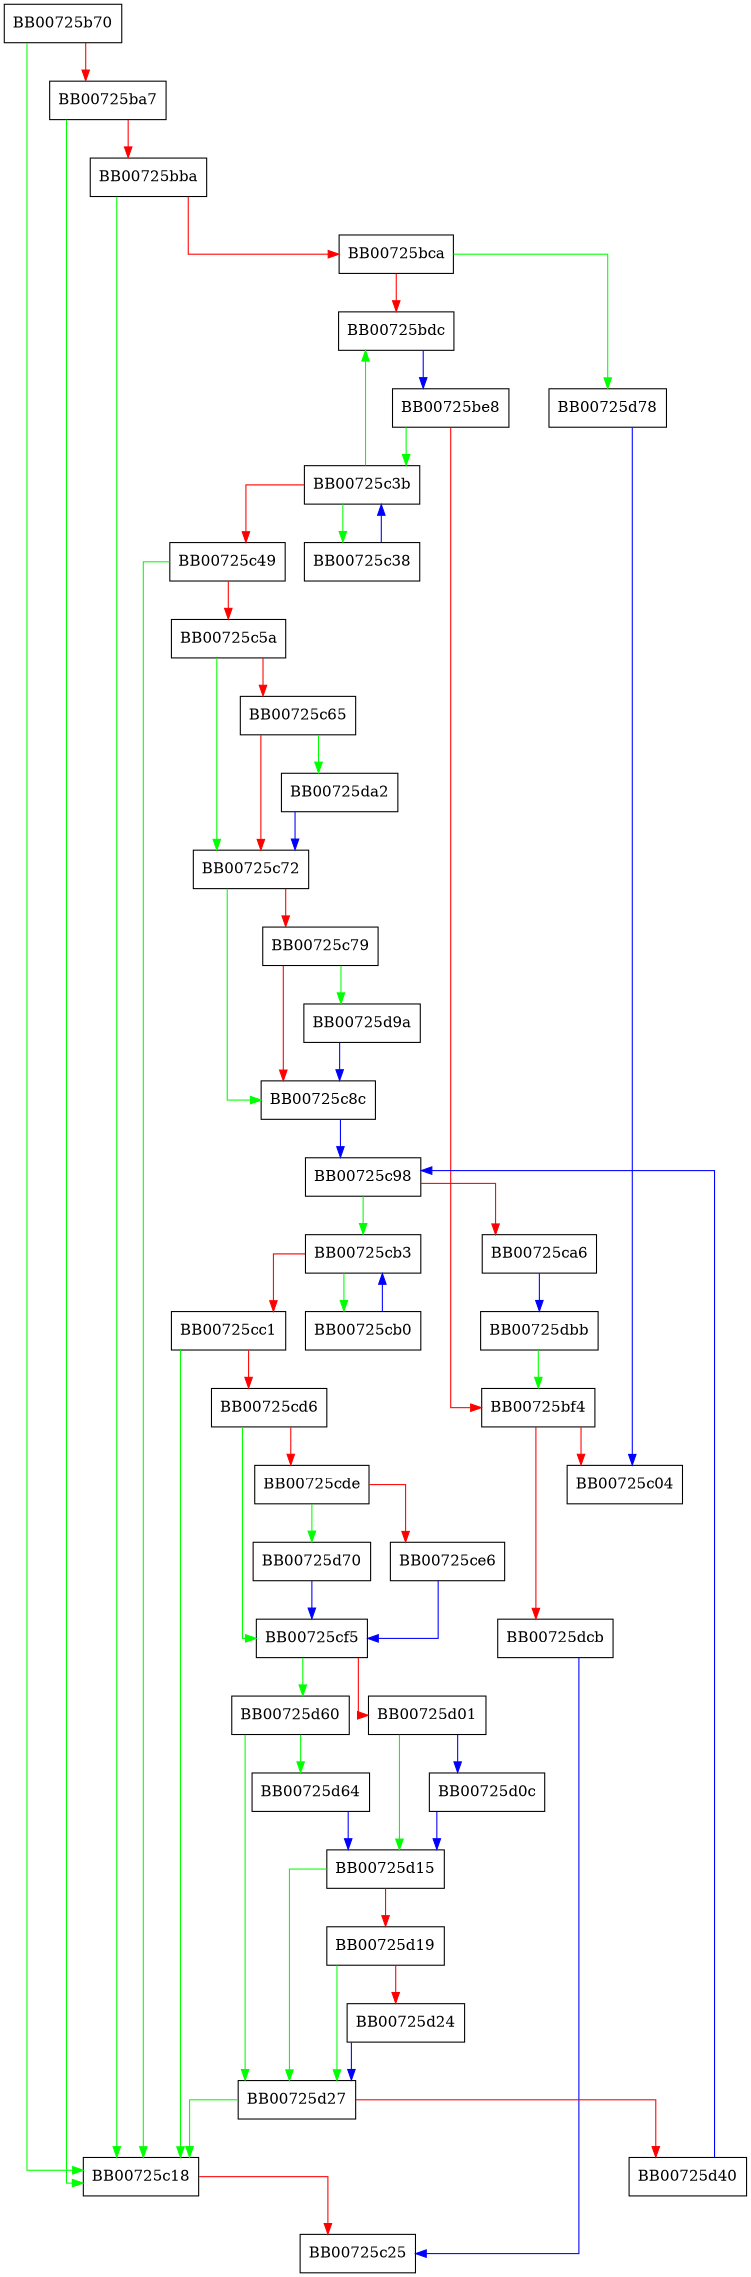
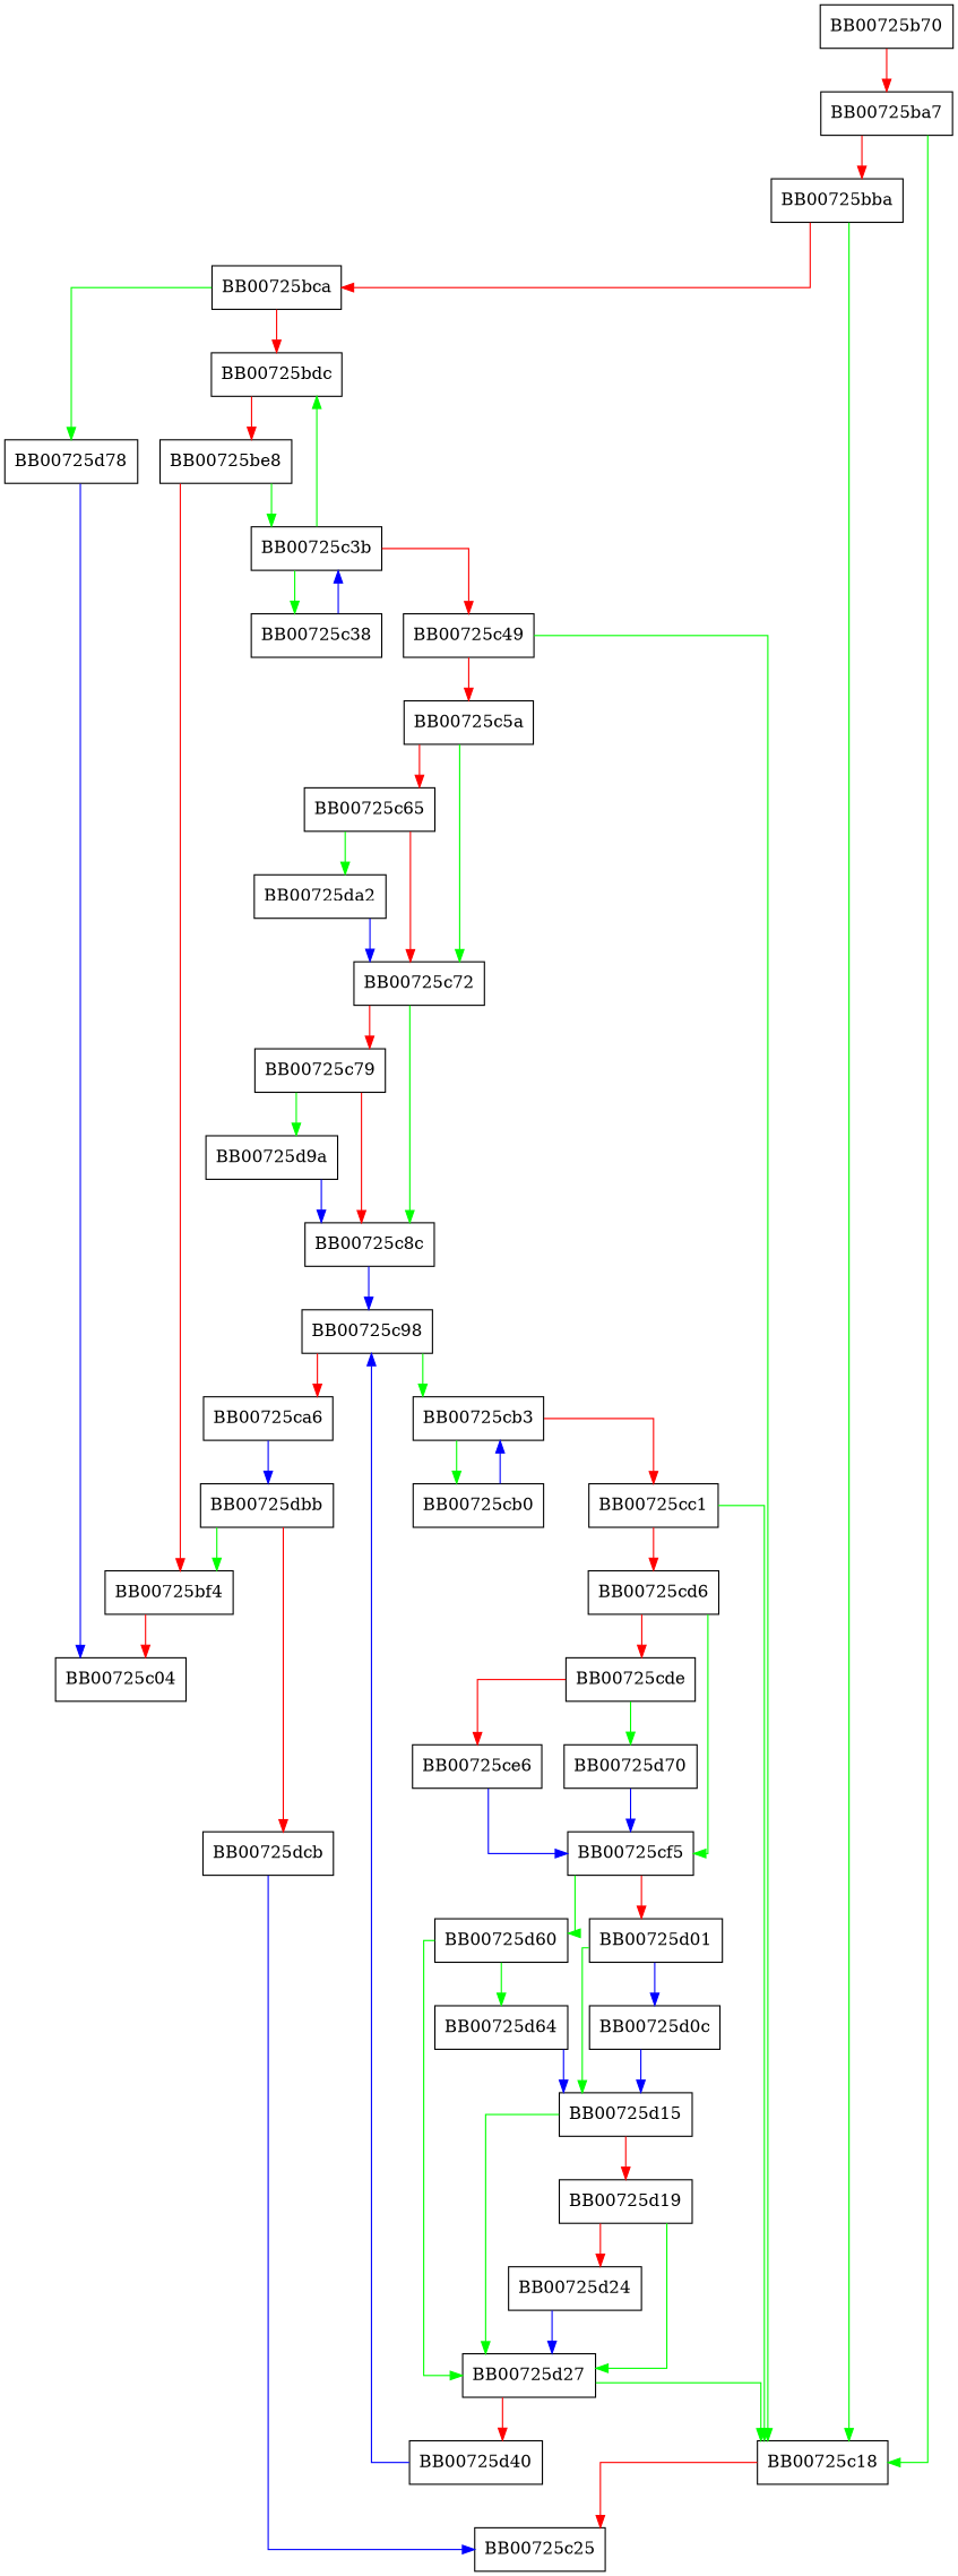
  digraph {
    splines=ortho
    node [shape=box]
    edge [color=green]
    BB00725b70
    BB00725c18
    BB00725ba7
    BB00725c25
    BB00725bba
    BB00725bca
    BB00725d78
    BB00725bdc
    BB00725c04
    BB00725be8
    BB00725c3b
    BB00725c38
    BB00725c49
    BB00725bf4
    BB00725c5a
    BB00725c72
    BB00725c65
    BB00725c8c
    BB00725c79
    BB00725da2
    BB00725c98
    BB00725d9a
    BB00725cb3
    BB00725ca6
    BB00725cb0
    BB00725cc1
    BB00725dbb
    BB00725cd6
    BB00725dcb
    BB00725cf5
    BB00725cde
    BB00725d60
    BB00725d01
    BB00725d70
    BB00725ce6
    BB00725d27
    BB00725d64
    BB00725d15
    BB00725d0c
    BB00725d40
    BB00725d19
    BB00725d24
-   BB00725b70 -> BB00725c18
    BB00725b70 -> BB00725ba7 [color=red]
    BB00725c18 -> BB00725c25 [color=red]
    BB00725ba7 -> BB00725c18
    BB00725ba7 -> BB00725bba [color=red]
    BB00725bba -> BB00725c18
    BB00725bba -> BB00725bca [color=red]
    BB00725bca -> BB00725d78
    BB00725bca -> BB00725bdc [color=red]
    BB00725d78 -> BB00725c04 [color=blue]
-   BB00725bdc -> BB00725be8 [color=blue]
+   BB00725bdc -> BB00725be8 [color=red]
    BB00725be8 -> BB00725c3b
    BB00725be8 -> BB00725bf4 [color=red]
    BB00725c3b -> BB00725bdc
    BB00725c3b -> BB00725c38
    BB00725c3b -> BB00725c49 [color=red]
    BB00725c38 -> BB00725c3b [color=blue]
    BB00725c49 -> BB00725c18
    BB00725c49 -> BB00725c5a [color=red]
    BB00725bf4 -> BB00725c04 [color=red]
    BB00725c5a -> BB00725c72
    BB00725c5a -> BB00725c65 [color=red]
    BB00725c72 -> BB00725c8c
    BB00725c72 -> BB00725c79 [color=red]
    BB00725c65 -> BB00725c72 [color=red]
    BB00725c65 -> BB00725da2
    BB00725c8c -> BB00725c98 [color=blue]
    BB00725c79 -> BB00725c8c [color=red]
    BB00725c79 -> BB00725d9a
    BB00725da2 -> BB00725c72 [color=blue]
    BB00725c98 -> BB00725cb3
    BB00725c98 -> BB00725ca6 [color=red]
    BB00725d9a -> BB00725c8c [color=blue]
    BB00725cb3 -> BB00725cb0
    BB00725cb3 -> BB00725cc1 [color=red]
    BB00725ca6 -> BB00725dbb [color=blue]
    BB00725cb0 -> BB00725cb3 [color=blue]
    BB00725cc1 -> BB00725c18
    BB00725cc1 -> BB00725cd6 [color=red]
    BB00725dbb -> BB00725bf4
-   BB00725bf4 -> BB00725dcb [color=red]
+   BB00725dbb -> BB00725dcb [color=red]
    BB00725cd6 -> BB00725cf5
    BB00725cd6 -> BB00725cde [color=red]
    BB00725dcb -> BB00725c25 [color=blue]
    BB00725cf5 -> BB00725d60
    BB00725cf5 -> BB00725d01 [color=red]
    BB00725cde -> BB00725d70
    BB00725cde -> BB00725ce6 [color=red]
    BB00725d60 -> BB00725d27
    BB00725d60 -> BB00725d64
    BB00725d01 -> BB00725d15
    BB00725d01 -> BB00725d0c [color=blue]
    BB00725d70 -> BB00725cf5 [color=blue]
    BB00725ce6 -> BB00725cf5 [color=blue]
    BB00725d27 -> BB00725c18
    BB00725d27 -> BB00725d40 [color=red]
    BB00725d64 -> BB00725d15 [color=blue]
    BB00725d15 -> BB00725d27
    BB00725d15 -> BB00725d19 [color=red]
    BB00725d0c -> BB00725d15 [color=blue]
    BB00725d40 -> BB00725c98 [color=blue]
    BB00725d19 -> BB00725d27
    BB00725d19 -> BB00725d24 [color=red]
    BB00725d24 -> BB00725d27 [color=blue]
  }
